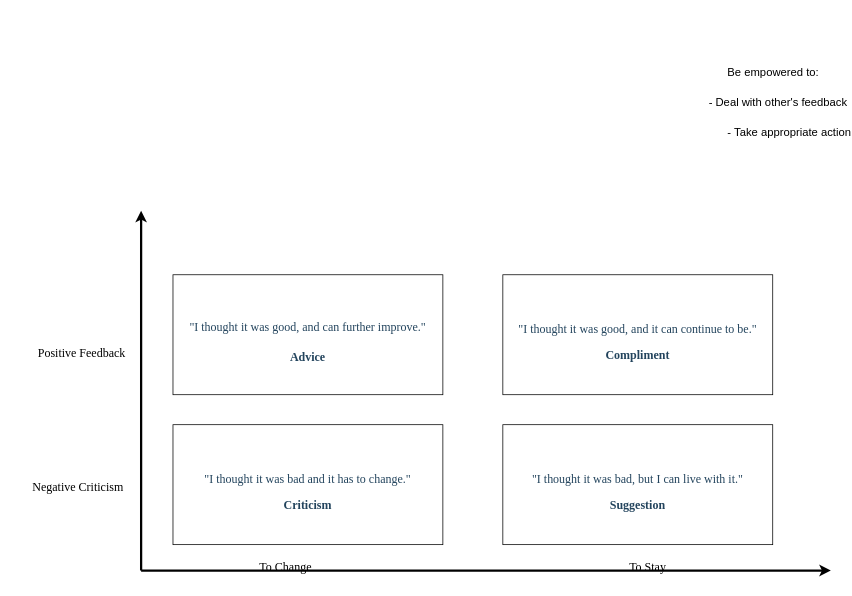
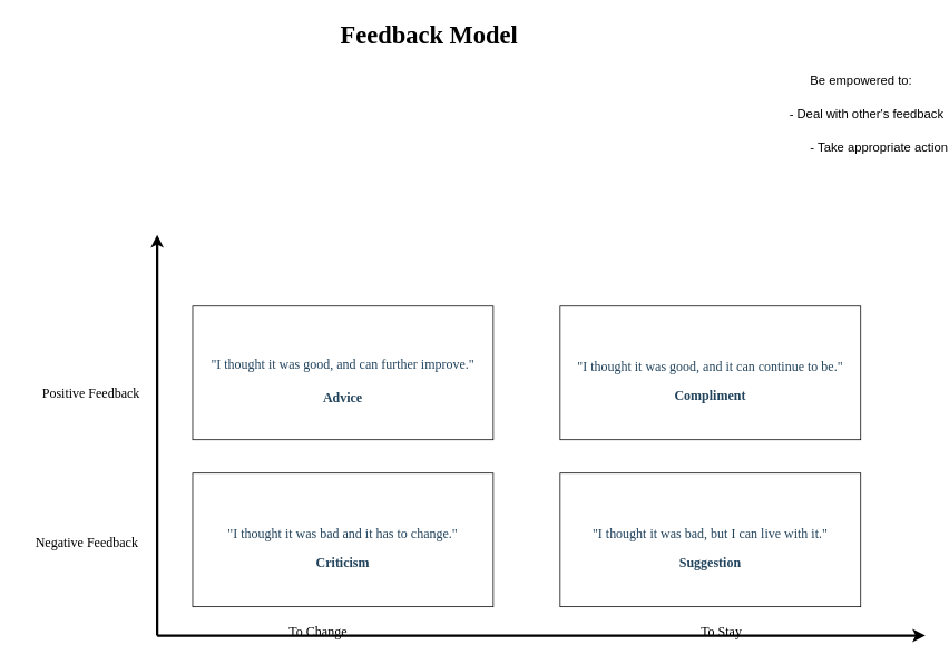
  <mxCell id="0" />
  <mxCell id="1" parent="0" />
  <mxCell id="2" value="&lt;p style=&quot;font-size: 16px&quot;&gt;&lt;/p&gt;&lt;p style=&quot;font-size: 16px&quot;&gt;&lt;br&gt;&quot;I thought it was bad and it has to change.&quot;&lt;/p&gt;&lt;p style=&quot;font-size: 16px&quot;&gt;&lt;b style=&quot;font-size: 16px&quot;&gt;Criticism&lt;/b&gt;&lt;br style=&quot;font-size: 16px&quot;&gt;&lt;/p&gt;" style="whiteSpace=wrap;gradientColor=none;gradientDirection=east;html=1;fontColor=#23445d;fillColor=none;fontSize=16;fontFamily=Tahoma;" parent="1" vertex="1"><mxGeometry x="230" y="566" width="360" height="160" as="geometry" /></mxCell>
  <mxCell id="3" value="&lt;p style=&quot;font-size: 16px&quot;&gt;&lt;/p&gt;&lt;p style=&quot;font-size: 16px&quot;&gt;&lt;br&gt;&quot;I thought it was bad, but I can live with it.&quot;&lt;/p&gt;&lt;p style=&quot;font-size: 16px&quot;&gt;&lt;b style=&quot;font-size: 16px&quot;&gt;Suggestion&lt;/b&gt;&lt;/p&gt;" style="whiteSpace=wrap;gradientColor=none;gradientDirection=east;html=1;fontColor=#23445d;fillColor=none;fontSize=16;fontFamily=Tahoma;" parent="1" vertex="1"><mxGeometry x="670" y="566" width="360" height="160" as="geometry" /></mxCell>
  <mxCell id="4" value="" style="edgeStyle=none;html=1;fontColor=#000000;strokeWidth=3;strokeColor=#000000;" parent="1" edge="1"><mxGeometry width="100" height="100" relative="1" as="geometry"><mxPoint x="187.5" y="760.5" as="sourcePoint" /><mxPoint x="187.5" y="280.5" as="targetPoint" /></mxGeometry></mxCell>
  <mxCell id="5" value="&lt;div style=&quot;font-size: 16px&quot;&gt;&amp;nbsp;&lt;/div&gt;&lt;div style=&quot;font-size: 16px&quot;&gt;&quot;I thought it was good, and can further improve.&quot;&lt;br style=&quot;font-size: 16px&quot;&gt;&lt;br style=&quot;font-size: 16px&quot;&gt;&lt;/div&gt;&lt;div style=&quot;font-size: 16px&quot;&gt;&lt;b style=&quot;font-size: 16px&quot;&gt;Advice&lt;/b&gt;&lt;br style=&quot;font-size: 16px&quot;&gt;&lt;/div&gt;" style="whiteSpace=wrap;gradientColor=none;gradientDirection=east;html=1;fontColor=#23445d;fillColor=none;fontSize=16;fontFamily=Tahoma;" parent="1" vertex="1"><mxGeometry x="230" y="366" width="360" height="160" as="geometry" /></mxCell>
  <mxCell id="6" value="&lt;p style=&quot;font-size: 16px&quot;&gt;&lt;/p&gt;&lt;p style=&quot;font-size: 16px&quot;&gt;&lt;span&gt;&lt;br&gt;&quot;I thought it was good, and it can continue to be.&quot;&lt;/span&gt;&lt;br&gt;&lt;/p&gt;&lt;p style=&quot;font-size: 16px&quot;&gt;&lt;b style=&quot;font-size: 16px&quot;&gt;Compliment&lt;/b&gt;&lt;br style=&quot;font-size: 16px&quot;&gt;&lt;/p&gt;" style="whiteSpace=wrap;gradientColor=none;gradientDirection=east;html=1;fontColor=#23445d;fillColor=none;fontSize=16;fontFamily=Tahoma;" parent="1" vertex="1"><mxGeometry x="670" y="366" width="360" height="160" as="geometry" /></mxCell>
  <mxCell id="7" value="" style="edgeStyle=none;html=1;fontColor=#000000;strokeWidth=3;strokeColor=#000000;" parent="1" edge="1"><mxGeometry width="100" height="100" relative="1" as="geometry"><mxPoint x="187.5" y="760.5" as="sourcePoint" /><mxPoint x="1107.5" y="760.5" as="targetPoint" /></mxGeometry></mxCell>
  <mxCell id="8" value="To Change" style="text;spacingTop=-5;align=center;verticalAlign=middle;fontStyle=0;html=1;fontSize=16;points=[];strokeColor=none;fontFamily=Tahoma;" parent="1" vertex="1"><mxGeometry x="320" y="742.5" width="120" height="30" as="geometry" /></mxCell>
  <mxCell id="9" value="To Stay" style="text;spacingTop=-5;align=center;verticalAlign=middle;fontStyle=0;html=1;fontSize=16;points=[];strokeColor=none;fontFamily=Tahoma;" parent="1" vertex="1"><mxGeometry x="802.5" y="742.5" width="120" height="30" as="geometry" /></mxCell>
  <mxCell id="10" value="Be empowered to: " style="text;spacingTop=-5;html=1;points=[];fontSize=15;" parent="1" vertex="1"><mxGeometry x="967.5" y="85.5" width="80" height="20" as="geometry" /></mxCell>
  <mxCell id="11" value="- Deal with other's feedback" style="text;spacingTop=-5;html=1;points=[];fontSize=15;" parent="1" vertex="1"><mxGeometry x="942.5" y="125.5" width="80" height="20" as="geometry" /></mxCell>
  <mxCell id="12" value="- Take appropriate action " style="text;spacingTop=-5;html=1;points=[];fontSize=15;" parent="1" vertex="1"><mxGeometry x="967.5" y="165.5" width="80" height="20" as="geometry" /></mxCell>
- <mxCell id="13" value="Negative Criticism" style="text;spacingTop=-5;align=center;verticalAlign=middle;fontStyle=0;html=1;fontSize=16;points=[];fontFamily=Tahoma;" parent="1" vertex="1"><mxGeometry x="20" y="586" width="165.5" height="130" as="geometry" /></mxCell>
+ <mxCell id="13" value="Negative Feedback" style="text;spacingTop=-5;align=center;verticalAlign=middle;fontStyle=0;html=1;fontSize=16;points=[];fontFamily=Tahoma;" parent="1" vertex="1"><mxGeometry x="20" y="586" width="165.5" height="130" as="geometry" /></mxCell>
  <mxCell id="14" value="Positive Feedback" style="text;spacingTop=-5;align=center;verticalAlign=middle;fontStyle=0;html=1;fontSize=16;points=[];fontFamily=Tahoma;" parent="1" vertex="1"><mxGeometry x="30" y="407" width="155.5" height="130" as="geometry" /></mxCell>
+ <mxCell id="15" value="&lt;font style=&quot;font-size: 30px&quot;&gt;Feedback Model&lt;/font&gt;" style="text;spacingTop=-5;align=center;verticalAlign=middle;fontSize=30;fontStyle=1;html=1;points=[];fontFamily=Tahoma;" parent="1" vertex="1"><mxGeometry x="107.5" y="20.5" width="810" height="45" as="geometry" /></mxCell>
